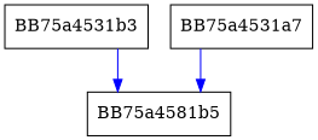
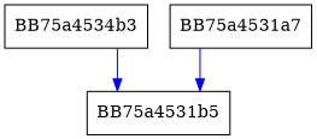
  digraph {
    splines=ortho
    node [shape=box]
    edge [color=blue]
-   BB75a4531b3
-   BB75a4531b5 [label=BB75a4581b5]
+   BB75a4531b3 [label=BB75a4534b3]
+   BB75a4531b5
    BB75a4531a7
    BB75a4531b3 -> BB75a4531b5
    BB75a4531a7 -> BB75a4531b5
  }
